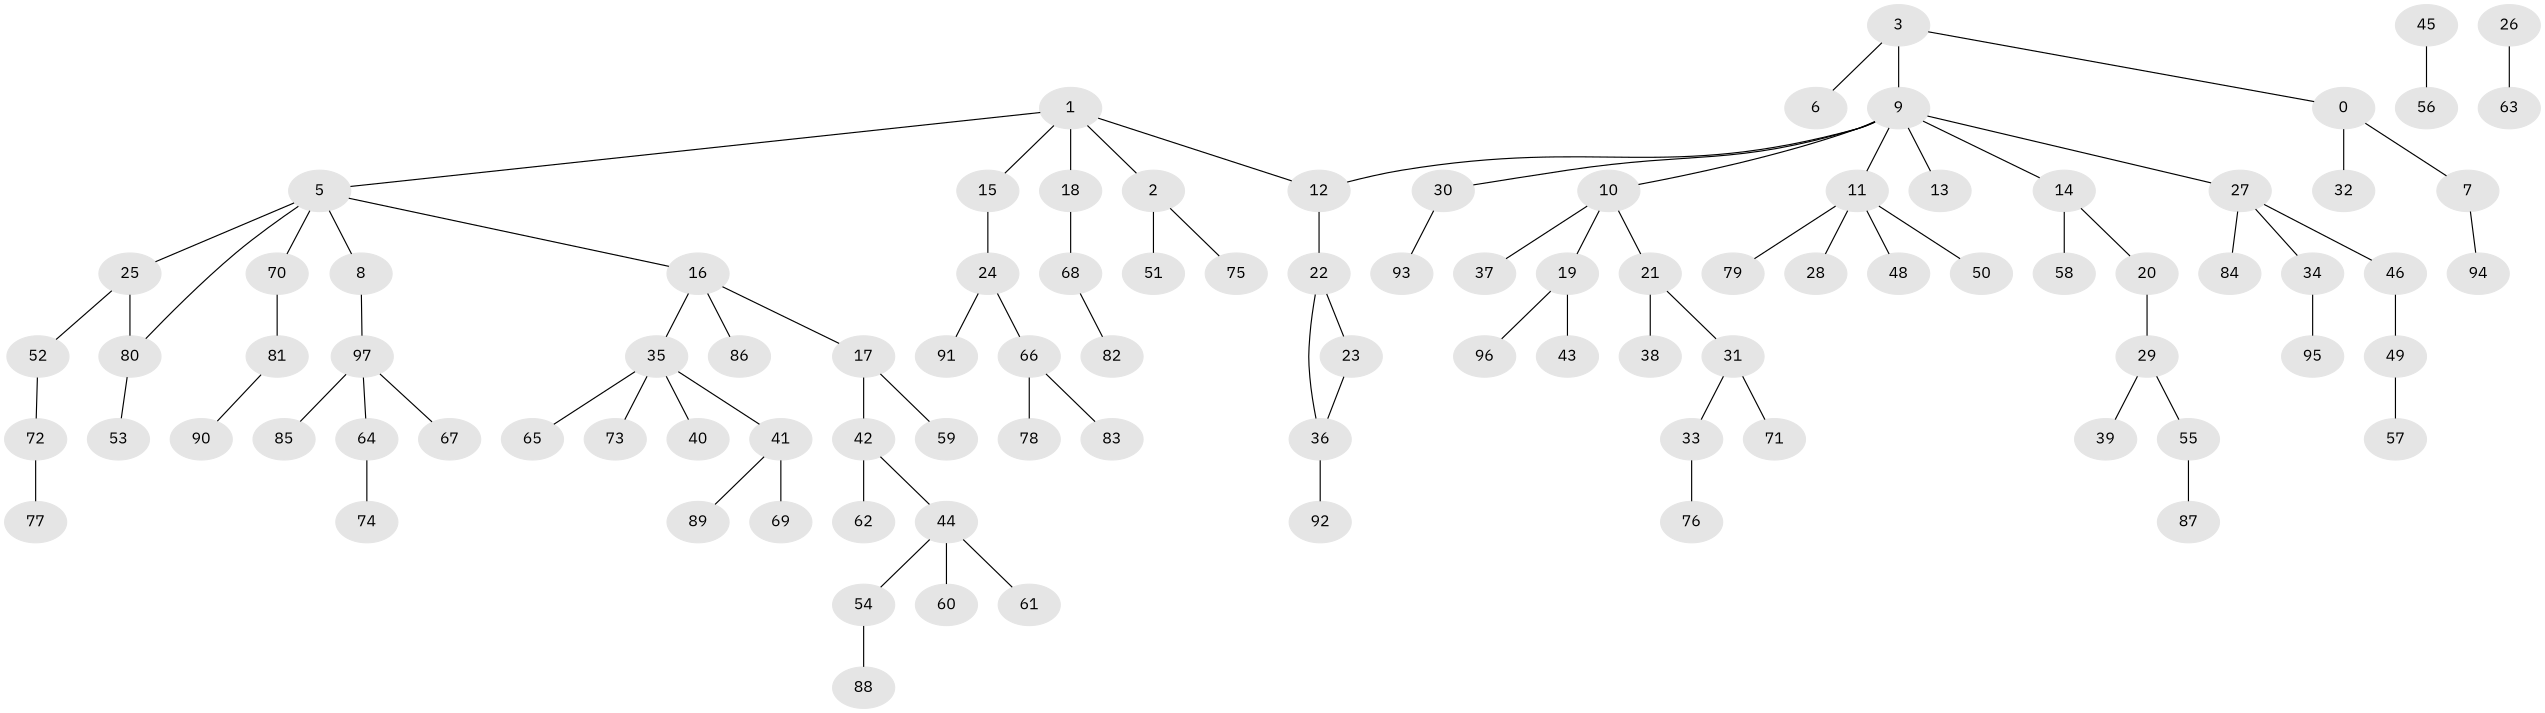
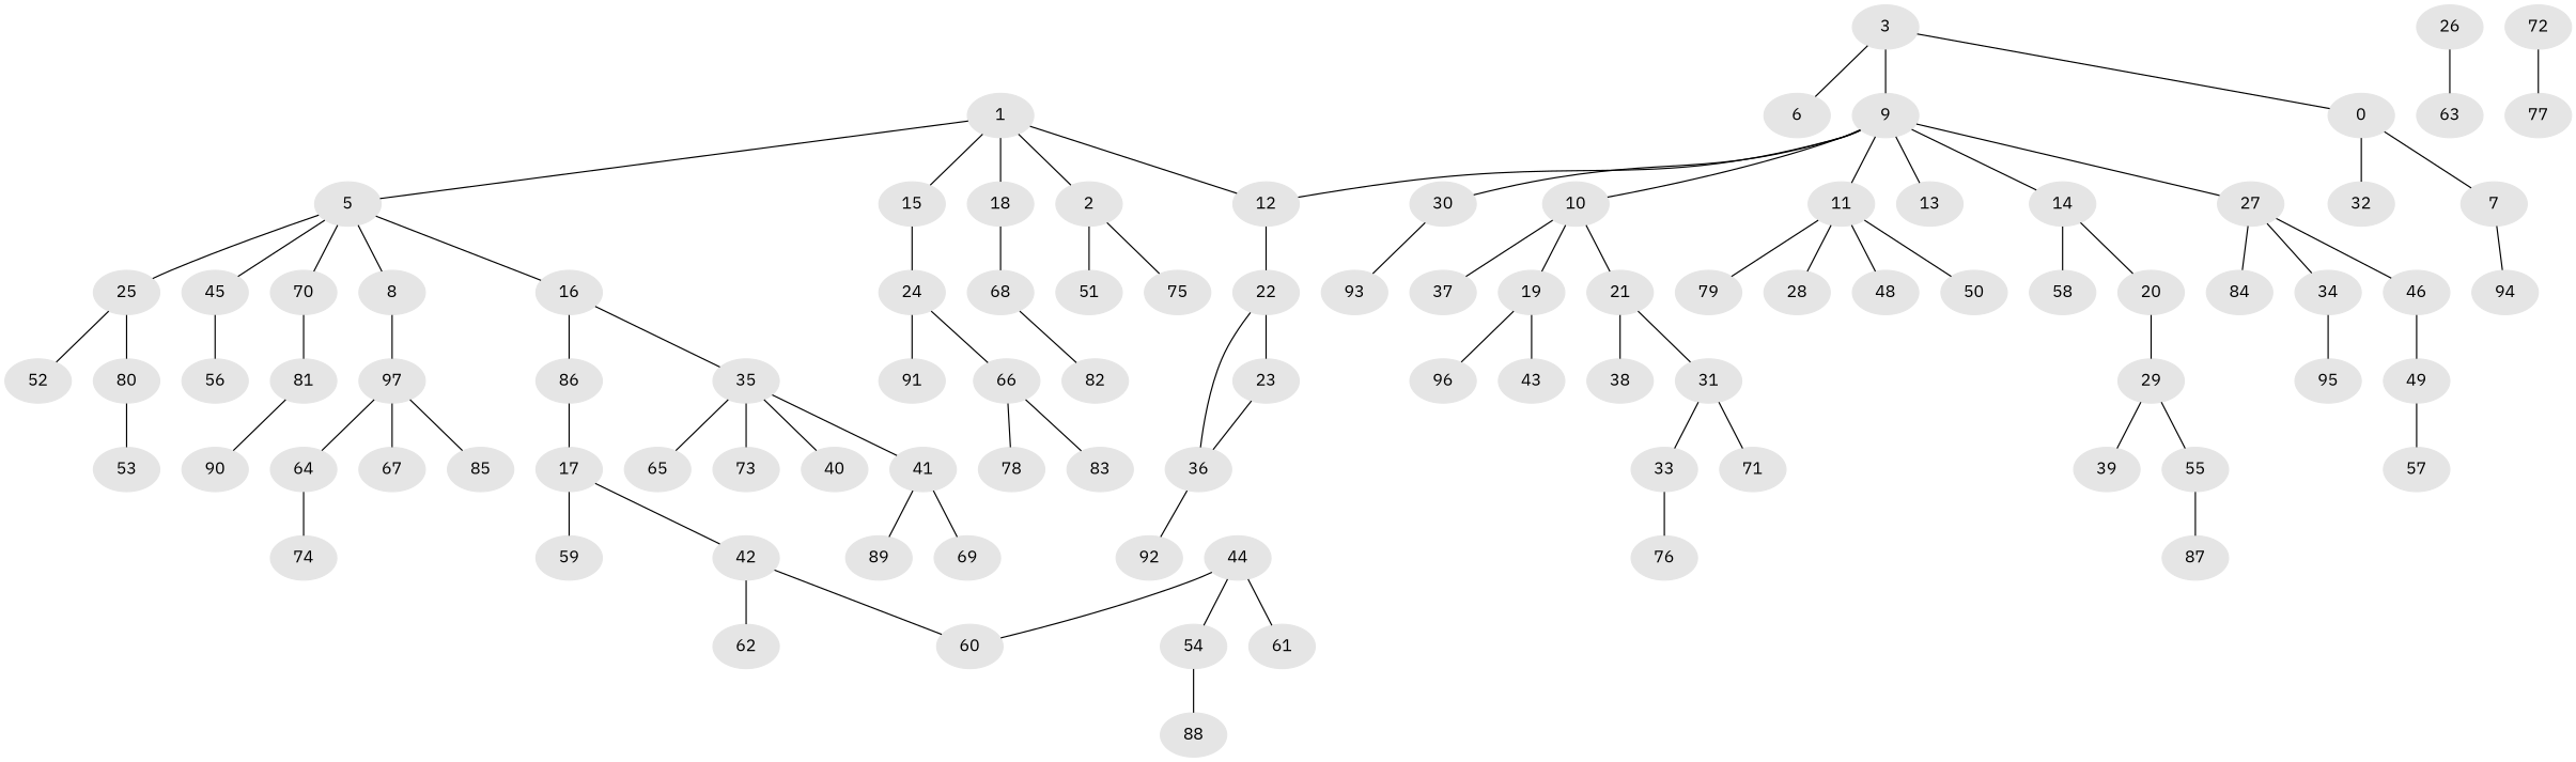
  graph {
    fontname="IBM Plex Sans"
    node [color=gray90 fontname="IBM Plex Sans" style=filled]
    edge [fontname="IBM Plex Sans"]
    1
    2
    5
    15
    18
    12
    51
    75
    n9 [label=0]
    3
    6
    9
    8
    16
    25
    45
    70
    24
    68
    7
    32
    10
    11
    13
    14
    27
    30
    94
    n29 [label=97]
    17
    35
    86
    52
    80
    56
    81
    64
    67
    85
    19
    21
    37
    28
    48
    50
    79
    22
    20
    58
    34
    46
    84
    93
    43
    96
    31
    38
    23
    36
    29
    66
    91
    42
    59
    40
    41
    65
    73
    44
    62
    82
    33
    71
    26
    63
    92
    78
    83
    72
    53
    39
    55
    95
    49
    87
    76
    69
    89
    54
    60
    61
    88
    57
    74
    77
    90
    1 -- 2
    1 -- 5
    1 -- 15
    1 -- 18
    1 -- 12
    2 -- 51
    2 -- 75
    5 -- 8
    5 -- 16
    5 -- 25
-   5 -- 80
+   5 -- 45
    5 -- 70
    15 -- 24
    18 -- 68
    12 -- 22
    n9 -- 7
    n9 -- 32
    3 -- n9
    3 -- 6
    3 -- 9
    9 -- 12
    9 -- 10
    9 -- 11
    9 -- 13
    9 -- 14
    9 -- 27
    9 -- 30
    8 -- n29
-   16 -- 17
+   86 -- 17
    16 -- 35
    16 -- 86
    25 -- 52
    25 -- 80
    45 -- 56
    70 -- 81
    24 -- 66
    24 -- 91
    68 -- 82
    7 -- 94
    10 -- 19
    10 -- 21
    10 -- 37
    11 -- 28
    11 -- 48
    11 -- 50
    11 -- 79
    14 -- 20
    14 -- 58
    27 -- 34
    27 -- 46
    27 -- 84
    30 -- 93
    n29 -- 64
    n29 -- 67
    n29 -- 85
    17 -- 42
    17 -- 59
    35 -- 40
    35 -- 41
    35 -- 65
    35 -- 73
-   52 -- 72
    80 -- 53
    81 -- 90
    64 -- 74
    19 -- 43
    19 -- 96
    21 -- 31
    21 -- 38
    22 -- 23
    22 -- 36
    20 -- 29
    34 -- 95
    46 -- 49
    31 -- 33
    31 -- 71
    23 -- 36
    36 -- 92
    29 -- 39
    29 -- 55
    66 -- 78
    66 -- 83
-   42 -- 44
+   42 -- 60
    42 -- 62
    41 -- 69
    41 -- 89
    44 -- 54
    44 -- 60
    44 -- 61
    33 -- 76
    26 -- 63
    72 -- 77
    55 -- 87
    49 -- 57
    54 -- 88
  }
